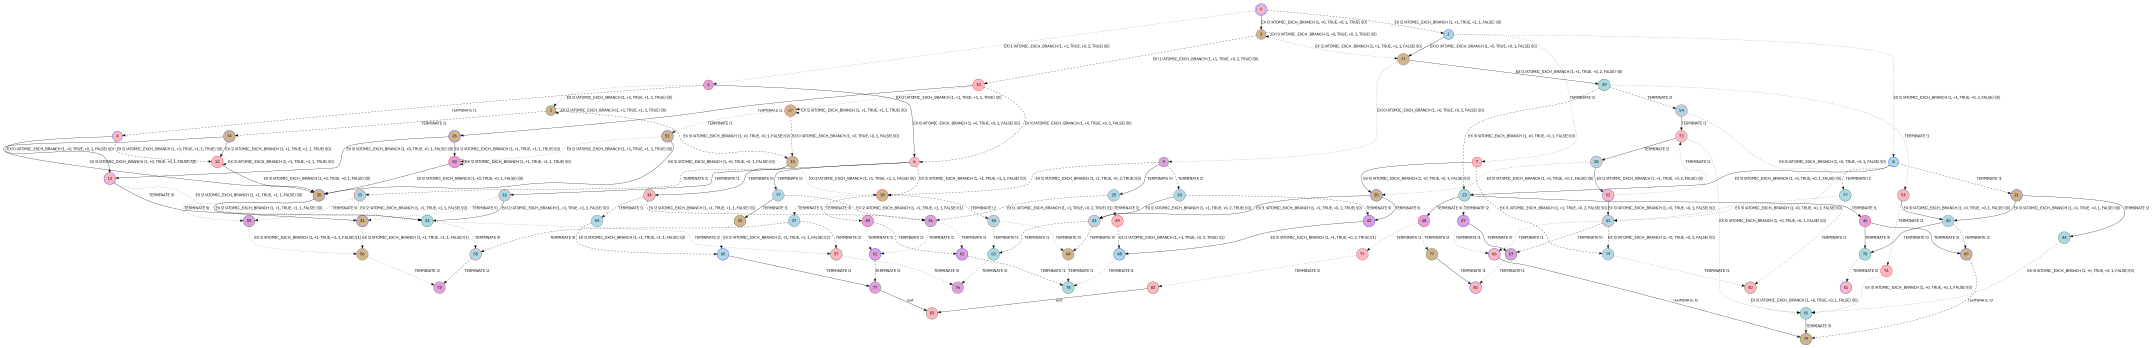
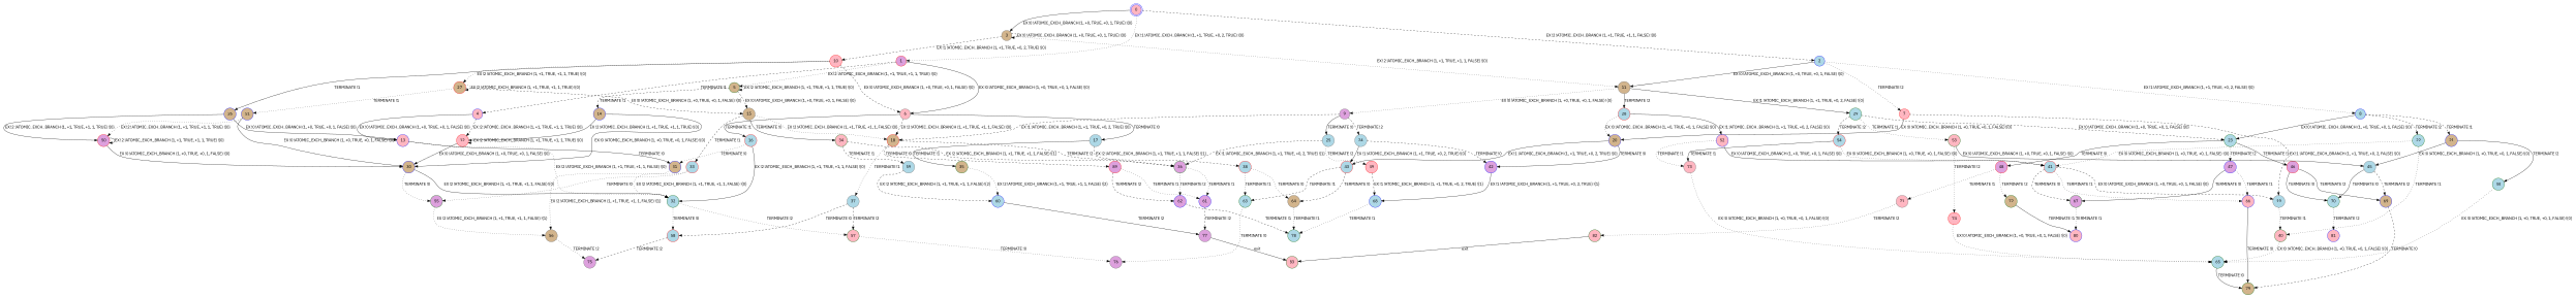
  digraph {
    fontname="IBM Plex Sans"
    node [color=blue fillcolor=lightblue fontname="IBM Plex Sans" shape=circle style=filled]
    edge [fontname="IBM Plex Sans" style=dotted]
    0 [fillcolor=lightpink peripheries=2]
    1 [color=red fillcolor=plum]
    2
    3 [color=gray40 fillcolor=tan]
    4 [fillcolor=lightpink]
    5 [color=darkgreen fillcolor=tan]
    6 [color=gray40 fillcolor=lightpink]
    7 [color=red fillcolor=lightpink]
    8
    11 [color=gray40 fillcolor=tan]
    10 [color=red fillcolor=lightpink]
    12 [color=red fillcolor=lightpink]
    13 [fillcolor=lightpink]
    14 [fillcolor=tan]
    15 [color=gray40 fillcolor=tan]
    16 [color=red]
    17 [color=gray40]
    18 [color=red fillcolor=tan]
    19 [color=gray40]
    20 [fillcolor=tan]
    21 [fillcolor=tan]
    22 [color=darkgreen]
    23 [color=darkgreen]
    9 [color=gray40 fillcolor=plum]
    24 [color=gray40]
    25 [color=gray40]
    26 [fillcolor=tan]
    27 [color=red fillcolor=tan]
    28 [color=red]
    29 [color=darkgreen]
    30 [fillcolor=tan]
    31 [fillcolor=tan]
    32 [color=darkgreen]
    33 [color=red]
    34 [color=darkgreen fillcolor=lightpink]
    35 [color=darkgreen fillcolor=tan]
    36 [color=darkgreen fillcolor=plum]
    37 [color=gray40]
    38 [color=red]
    n40 [color=red fillcolor=plum label=89]
    40 [color=darkgreen fillcolor=lightpink]
    42 [fillcolor=plum]
    43 [color=red]
    44 [color=darkgreen]
    45 [color=gray40]
    41 [color=red]
    46 [color=red fillcolor=plum]
    47 [fillcolor=plum]
    48 [color=red fillcolor=plum]
    49 [color=red fillcolor=lightpink]
    50 [color=red fillcolor=plum]
    51 [fillcolor=tan]
    52 [fillcolor=lightpink]
    53 [color=darkgreen fillcolor=lightpink]
    54 [color=red]
    55 [color=darkgreen fillcolor=plum]
    56 [color=gray40 fillcolor=tan]
    57 [color=darkgreen fillcolor=lightpink]
    58 [color=red]
    59 [color=gray40]
    60
    61 [fillcolor=plum]
    62 [fillcolor=plum]
    63 [color=darkgreen]
    64 [color=gray40 fillcolor=tan]
    65 [color=darkgreen]
    66 [fillcolor=lightpink]
    67 [color=darkgreen fillcolor=plum]
    68
    69 [fillcolor=tan]
    70 [color=darkgreen]
    71 [color=gray40 fillcolor=lightpink]
    72 [color=darkgreen fillcolor=tan]
    73 [color=gray40 fillcolor=lightpink]
    74 [color=red fillcolor=lightpink]
    75 [color=gray40 fillcolor=plum]
    76 [color=gray40 fillcolor=plum]
    77 [color=gray40 fillcolor=plum]
    78 [color=darkgreen]
    79 [color=darkgreen fillcolor=tan]
    80 [fillcolor=lightpink]
    81 [fillcolor=lightpink]
    82 [color=darkgreen fillcolor=lightpink]
    83 [color=darkgreen fillcolor=lightpink]
    0 -> 1 [label="EX !1 !ATOMIC_EXCH_BRANCH (1, +1, TRUE, +0, 2, TRUE) !{0}"]
    0 -> 2 [label="EX !2 !ATOMIC_EXCH_BRANCH (1, +1, TRUE, +1, 1, FALSE) !{0}" style=dashed]
    0 -> 3 [label="EX !0 !ATOMIC_EXCH_BRANCH (1, +0, TRUE, +0, 1, TRUE) !{0}" style=solid]
    1 -> 4 [label="TERMINATE !1" style=dashed]
    1 -> 5 [label="EX !2 !ATOMIC_EXCH_BRANCH (1, +1, TRUE, +1, 1, TRUE) !{0}"]
    1 -> 6 [label="EX !0 !ATOMIC_EXCH_BRANCH (1, +0, TRUE, +0, 1, FALSE) !{0}" style=solid]
    2 -> 7 [label="TERMINATE !2"]
    2 -> 8 [label="EX !1 !ATOMIC_EXCH_BRANCH (1, +1, TRUE, +0, 2, FALSE) !{0}"]
    2 -> 11 [label="EX !0 !ATOMIC_EXCH_BRANCH (1, +0, TRUE, +0, 1, FALSE) !{0}" style=solid]
    3 -> 3 [label="EX !0 !ATOMIC_EXCH_BRANCH (1, +0, TRUE, +0, 1, TRUE) !{0}" style=dashed]
    3 -> 11 [label="EX !2 !ATOMIC_EXCH_BRANCH (1, +1, TRUE, +1, 1, FALSE) !{0}"]
    3 -> 10 [label="EX !1 !ATOMIC_EXCH_BRANCH (1, +1, TRUE, +0, 2, TRUE) !{0}" style=dashed]
    4 -> 12 [label="EX !2 !ATOMIC_EXCH_BRANCH (1, +1, TRUE, +1, 1, TRUE) !{0}" style=dashed]
    4 -> 13 [label="EX !0 !ATOMIC_EXCH_BRANCH (1, +0, TRUE, +0, 1, FALSE) !{0}" style=solid]
    5 -> 5 [label="EX !2 !ATOMIC_EXCH_BRANCH (1, +1, TRUE, +1, 1, TRUE) !{0}" style=dashed]
    5 -> 14 [label="TERMINATE !1" style=dashed]
    5 -> 15 [label="EX !0 !ATOMIC_EXCH_BRANCH (1, +0, TRUE, +0, 1, FALSE) !{0}" style=dashed]
    6 -> 16 [label="TERMINATE !1" style=solid]
    6 -> 17 [label="TERMINATE !0" style=solid]
    6 -> 18 [label="EX !2 !ATOMIC_EXCH_BRANCH (1, +1, TRUE, +1, 1, FALSE) !{0}" style=dashed]
    7 -> 19 [label="EX !1 !ATOMIC_EXCH_BRANCH (1, +1, TRUE, +0, 2, FALSE) !{0}" style=dashed]
    7 -> 20 [label="EX !0 !ATOMIC_EXCH_BRANCH (1, +0, TRUE, +0, 1, FALSE) !{0}" style=solid]
    8 -> 21 [label="TERMINATE !1" style=dashed]
    8 -> 22 [label="TERMINATE !2" style=dashed]
    8 -> 23 [label="EX !0 !ATOMIC_EXCH_BRANCH (1, +0, TRUE, +0, 1, FALSE) !{0}" style=solid]
    11 -> 9 [label="EX !0 !ATOMIC_EXCH_BRANCH (1, +0, TRUE, +0, 1, FALSE) !{0}"]
-   73 -> 28 [label="TERMINATE !2" style=solid]
+   11 -> 28 [label="TERMINATE !2" style=solid]
    11 -> 29 [label="EX !1 !ATOMIC_EXCH_BRANCH (1, +1, TRUE, +0, 2, FALSE) !{0}" style=solid]
    10 -> 6 [label="EX !0 !ATOMIC_EXCH_BRANCH (1, +0, TRUE, +0, 1, FALSE) !{0}" style=dashed]
    10 -> 26 [label="TERMINATE !1" style=solid]
    10 -> 27 [label="EX !2 !ATOMIC_EXCH_BRANCH (1, +1, TRUE, +1, 1, TRUE) !{0}"]
    12 -> 12 [label="EX !2 !ATOMIC_EXCH_BRANCH (1, +1, TRUE, +1, 1, TRUE) !{0}"]
    12 -> 30 [label="EX !0 !ATOMIC_EXCH_BRANCH (1, +0, TRUE, +0, 1, FALSE) !{0}" style=solid]
    13 -> 31 [label="TERMINATE !0" style=solid]
    13 -> 32 [label="EX !2 !ATOMIC_EXCH_BRANCH (1, +1, TRUE, +1, 1, FALSE) !{0}"]
    14 -> 12 [label="EX !2 !ATOMIC_EXCH_BRANCH (1, +1, TRUE, +1, 1, TRUE) !{0}" style=solid]
    14 -> 30 [label="EX !0 !ATOMIC_EXCH_BRANCH (1, +0, TRUE, +0, 1, FALSE) !{0}" style=solid]
    15 -> 18 [label="EX !2 !ATOMIC_EXCH_BRANCH (1, +1, TRUE, +1, 1, FALSE) !{0}"]
    15 -> 33 [label="TERMINATE !1" style=dashed]
    15 -> 34 [label="TERMINATE !0" style=solid]
    16 -> 31 [label="TERMINATE !0"]
    16 -> 32 [label="EX !2 !ATOMIC_EXCH_BRANCH (1, +1, TRUE, +1, 1, FALSE) !{0}" style=solid]
    17 -> 35 [label="TERMINATE !1" style=solid]
    17 -> 36 [label="EX !2 !ATOMIC_EXCH_BRANCH (1, +1, TRUE, +1, 1, FALSE) !{1}" style=dashed]
    18 -> 37 [label="TERMINATE !1"]
    18 -> 38 [label="TERMINATE !2" style=dashed]
    18 -> n40 [label="TERMINATE !0" style=dashed]
    19 -> 40 [label="TERMINATE !1"]
    20 -> 42 [label="TERMINATE !0" style=solid]
    20 -> 43 [label="EX !1 !ATOMIC_EXCH_BRANCH (1, +1, TRUE, +0, 2, TRUE) !{0}" style=solid]
    21 -> 44 [label="TERMINATE !2" style=solid]
    21 -> 45 [label="EX !0 !ATOMIC_EXCH_BRANCH (1, +0, TRUE, +0, 1, FALSE) !{0}" style=solid]
    22 -> 40 [label="TERMINATE !1"]
    22 -> 41 [label="EX !0 !ATOMIC_EXCH_BRANCH (1, +0, TRUE, +0, 1, FALSE) !{0}"]
    23 -> 46 [label="TERMINATE !1" style=solid]
    23 -> 47 [label="TERMINATE !2"]
    23 -> 48 [label="TERMINATE !0" style=solid]
    9 -> 18 [label="EX !1 !ATOMIC_EXCH_BRANCH (1, +1, TRUE, +0, 2, TRUE) !{0}" style=dashed]
    9 -> 24 [label="TERMINATE !2" style=dashed]
    9 -> 25 [label="TERMINATE !0" style=solid]
    24 -> 42 [label="TERMINATE !0" style=dashed]
    24 -> 43 [label="EX !1 !ATOMIC_EXCH_BRANCH (1, +1, TRUE, +0, 2, TRUE) !{0}" style=solid]
    25 -> 36 [label="EX !1 !ATOMIC_EXCH_BRANCH (1, +1, TRUE, +0, 2, TRUE) !{1}" style=dashed]
    25 -> 49 [label="TERMINATE !2"]
    26 -> 13 [label="EX !0 !ATOMIC_EXCH_BRANCH (1, +0, TRUE, +0, 1, FALSE) !{0}" style=solid]
    26 -> 50 [label="EX !2 !ATOMIC_EXCH_BRANCH (1, +1, TRUE, +1, 1, TRUE) !{0}" style=solid]
    27 -> 15 [label="EX !0 !ATOMIC_EXCH_BRANCH (1, +0, TRUE, +0, 1, FALSE) !{0}" style=dashed]
    27 -> 27 [label="EX !2 !ATOMIC_EXCH_BRANCH (1, +1, TRUE, +1, 1, TRUE) !{0}"]
    27 -> 51 [label="TERMINATE !1"]
    28 -> 20 [label="EX !0 !ATOMIC_EXCH_BRANCH (1, +0, TRUE, +0, 1, FALSE) !{0}"]
    28 -> 52 [label="EX !1 !ATOMIC_EXCH_BRANCH (1, +1, TRUE, +0, 2, FALSE) !{0}" style=solid]
    29 -> 23 [label="EX !0 !ATOMIC_EXCH_BRANCH (1, +0, TRUE, +0, 1, FALSE) !{0}" style=dashed]
    29 -> 53 [label="TERMINATE !1"]
    29 -> 54 [label="TERMINATE !2" style=dashed]
    30 -> 32 [label="EX !2 !ATOMIC_EXCH_BRANCH (1, +1, TRUE, +1, 1, FALSE) !{0}" style=solid]
    30 -> 55 [label="TERMINATE !0"]
    31 -> 56 [label="EX !2 !ATOMIC_EXCH_BRANCH (1, +1, TRUE, +1, 1, FALSE) !{1}"]
    32 -> 57 [label="TERMINATE !2"]
    32 -> 58 [label="TERMINATE !0"]
    33 -> 32 [label="EX !2 !ATOMIC_EXCH_BRANCH (1, +1, TRUE, +1, 1, FALSE) !{0}"]
    33 -> 55 [label="TERMINATE !0"]
    34 -> 36 [label="EX !2 !ATOMIC_EXCH_BRANCH (1, +1, TRUE, +1, 1, FALSE) !{1}" style=dashed]
    34 -> 59 [label="TERMINATE !1" style=dashed]
    35 -> 60 [label="EX !2 !ATOMIC_EXCH_BRANCH (1, +1, TRUE, +1, 1, FALSE) !{2}"]
    36 -> 61 [label="TERMINATE !1"]
    36 -> 62 [label="TERMINATE !2"]
    37 -> 57 [label="TERMINATE !2" style=dashed]
    37 -> 58 [label="TERMINATE !0" style=dashed]
    38 -> 63 [label="TERMINATE !1"]
    38 -> 64 [label="TERMINATE !0"]
    n40 -> 61 [label="TERMINATE !1"]
    n40 -> 62 [label="TERMINATE !2" style=dashed]
    40 -> 65 [label="EX !0 !ATOMIC_EXCH_BRANCH (1, +0, TRUE, +0, 1, FALSE) !{0}"]
    42 -> 68 [label="EX !1 !ATOMIC_EXCH_BRANCH (1, +1, TRUE, +0, 2, TRUE) !{1}" style=solid]
    43 -> 63 [label="TERMINATE !1" style=dashed]
    43 -> 64 [label="TERMINATE !0" style=dashed]
    44 -> 65 [label="EX !0 !ATOMIC_EXCH_BRANCH (1, +0, TRUE, +0, 1, FALSE) !{0}"]
    45 -> 69 [label="TERMINATE !2" style=dashed]
    45 -> 70 [label="TERMINATE !0" style=solid]
    41 -> 19 [label="EX !0 !ATOMIC_EXCH_BRANCH (1, +0, TRUE, +0, 1, FALSE) !{0}" style=dashed]
    41 -> 66 [label="TERMINATE !1"]
    41 -> 67 [label="TERMINATE !0" style=dashed]
    46 -> 69 [label="TERMINATE !2" style=solid]
    46 -> 70 [label="TERMINATE !0" style=solid]
    47 -> 66 [label="TERMINATE !1"]
    47 -> 67 [label="TERMINATE !0" style=solid]
    48 -> 71 [label="TERMINATE !1"]
    48 -> 72 [label="TERMINATE !2"]
    49 -> 68 [label="EX !1 !ATOMIC_EXCH_BRANCH (1, +1, TRUE, +0, 2, TRUE) !{1}" style=dashed]
    50 -> 30 [label="EX !0 !ATOMIC_EXCH_BRANCH (1, +0, TRUE, +0, 1, FALSE) !{0}" style=solid]
    50 -> 50 [label="EX !2 !ATOMIC_EXCH_BRANCH (1, +1, TRUE, +1, 1, TRUE) !{0}" style=solid]
    51 -> 30 [label="EX !0 !ATOMIC_EXCH_BRANCH (1, +0, TRUE, +0, 1, FALSE) !{0}" style=solid]
    51 -> 50 [label="EX !2 !ATOMIC_EXCH_BRANCH (1, +1, TRUE, +1, 1, TRUE) !{0}"]
    52 -> 41 [label="EX !0 !ATOMIC_EXCH_BRANCH (1, +0, TRUE, +0, 1, FALSE) !{0}" style=solid]
    52 -> 73 [label="TERMINATE !1"]
    53 -> 45 [label="EX !0 !ATOMIC_EXCH_BRANCH (1, +0, TRUE, +0, 1, FALSE) !{0}" style=solid]
    53 -> 74 [label="TERMINATE !2"]
    54 -> 41 [label="EX !0 !ATOMIC_EXCH_BRANCH (1, +0, TRUE, +0, 1, FALSE) !{0}"]
    54 -> 73 [label="TERMINATE !1" style=solid]
    55 -> 56 [label="EX !2 !ATOMIC_EXCH_BRANCH (1, +1, TRUE, +1, 1, FALSE) !{1}"]
    56 -> 75 [label="TERMINATE !2"]
    57 -> 76 [label="TERMINATE !0"]
    58 -> 75 [label="TERMINATE !2" style=dashed]
    59 -> 60 [label="EX !2 !ATOMIC_EXCH_BRANCH (1, +1, TRUE, +1, 1, FALSE) !{2}" style=dashed]
    60 -> 77 [label="TERMINATE !2" style=solid]
    61 -> 77 [label="TERMINATE !2" style=dashed]
    62 -> 78 [label="TERMINATE !1" style=dashed]
    63 -> 76 [label="TERMINATE !0"]
    64 -> 78 [label="TERMINATE !1"]
    65 -> 79 [label="TERMINATE !0" style=solid]
    66 -> 79 [label="TERMINATE !0" style=solid]
    67 -> 80 [label="TERMINATE !1"]
    68 -> 78 [label="TERMINATE !1"]
    69 -> 79 [label="TERMINATE !0" style=dashed]
    70 -> 81 [label="TERMINATE !2"]
    71 -> 82 [label="TERMINATE !2"]
    72 -> 80 [label="TERMINATE !1" style=solid]
    73 -> 65 [label="EX !0 !ATOMIC_EXCH_BRANCH (1, +0, TRUE, +0, 1, FALSE) !{0}"]
    74 -> 65 [label="EX !0 !ATOMIC_EXCH_BRANCH (1, +0, TRUE, +0, 1, FALSE) !{0}"]
    77 -> 83 [label=exit style=solid]
    82 -> 83 [label=exit style=solid]
  }
